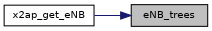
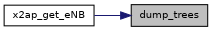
  digraph {
    rankdir=RL
    node [color=black fontname=Helvetica fontsize=10 shape=record style=filled]
-   n1 [fillcolor=grey75 fontcolor=black height=0.2 label=eNB_trees width=0.4]
+   n1 [fillcolor=grey75 fontcolor=black height=0.2 label=dump_trees width=0.4]
    n2 [fillcolor=white height=0.2 label=x2ap_get_eNB width=0.4]
    n1 -> n2 [color=midnightblue dir=back fontname=Helvetica fontsize=10 labelfontname=Helvetica labelfontsize=10 style=solid]
  }
